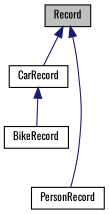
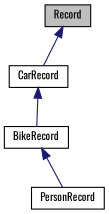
  digraph {
    fontname=Oswald
    node [color=black fillcolor=white fontname=Oswald fontsize=10 shape=record style=filled]
    edge [color=midnightblue dir=back fontname=Oswald fontsize=10 labelfontname=Helvetica labelfontsize=10 style=solid]
    n1 [fillcolor=grey75 fontcolor=black height=0.2 label=Record width=0.4]
    n2 [height=0.2 label=CarRecord width=0.4]
    n3 [height=0.2 label=PersonRecord width=0.4]
    n4 [height=0.2 label=BikeRecord width=0.4]
    n1 -> n2
-   n1 -> n3
+   n4 -> n3
    n2 -> n4
  }
